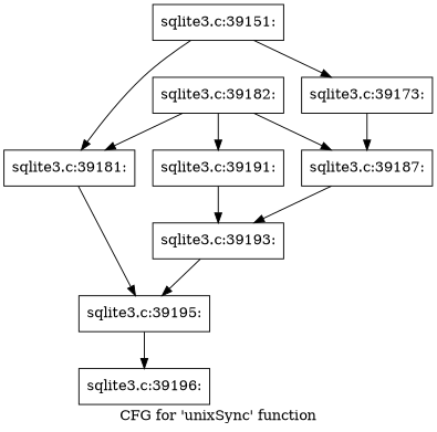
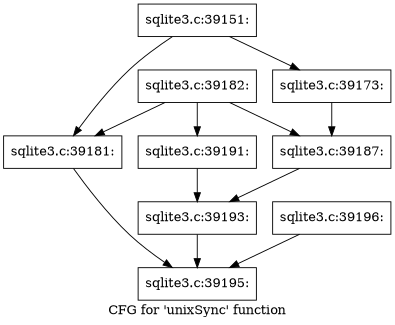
  digraph {
    label="CFG for 'unixSync' function"
    node [shape=record]
    n1 [label="{sqlite3.c:39151:}"]
    n2 [label="{sqlite3.c:39173:}"]
    n3 [label="{sqlite3.c:39181:}"]
    n4 [label="{sqlite3.c:39187:}"]
    n5 [label="{sqlite3.c:39195:}"]
    n6 [label="{sqlite3.c:39196:}"]
    n7 [label="{sqlite3.c:39182:}"]
    n8 [label="{sqlite3.c:39191:}"]
    n9 [label="{sqlite3.c:39193:}"]
    n1 -> n2
    n1 -> n3
    n2 -> n4
    n3 -> n5
    n4 -> n9
-   n5 -> n6
+   n6 -> n5
    n7 -> n3
    n7 -> n4
    n7 -> n8
    n8 -> n9
    n9 -> n5
  }
